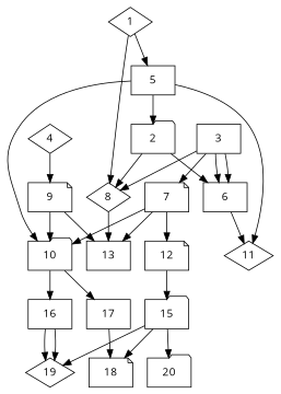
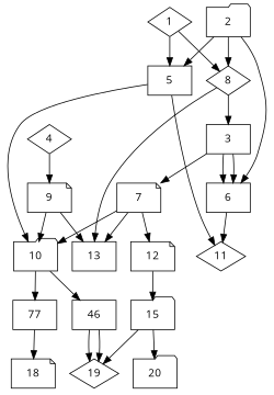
  digraph {
    fontname="Open Sans"
    node [alpha=0.05 fontname="Open Sans" shape=box]
    edge [fontname="Open Sans"]
    1 [expect_size=31259648 shape=diamond]
    5 [alpha=0.07 expect_size=5682176]
    8 [alpha=0.18 expect_size=36262912 shape=diamond]
    10 [alpha=0.06 expect_size=50451456 shape=folder]
    11 [alpha=0.02 expect_size=44941312 shape=diamond]
    13 [alpha=0.15 expect_size=20618240]
-   16 [alpha=0.17 expect_size=35160064]
-   17 [alpha=0.03 expect_size=47563776]
+   16 [alpha=0.17 expect_size=35160064 label=46]
+   17 [alpha=0.03 expect_size=47563776 label=77]
    2 [expect_size=28910592 shape=folder]
    6 [expect_size=5557248]
    3 [alpha=0.17 expect_size=18951168]
    7 [alpha=0.11 expect_size=24390656 shape=note]
    12 [alpha=0.13 expect_size=8431616 shape=note]
    15 [alpha=0.10 expect_size=18295808 shape=folder]
    4 [alpha=0.02 expect_size=22050816 shape=diamond]
    9 [alpha=0.09 expect_size=5519360 shape=note]
    19 [alpha=0.16 expect_size=22415360 shape=diamond]
    18 [alpha=0.12 expect_size=26987520 shape=note]
    20 [alpha=0.15 expect_size=43166720 shape=folder]
    1 -> 5
    1 -> 8
    5 -> 10
    5 -> 11
    8 -> 13
    10 -> 16
    10 -> 17
    16 -> 19
    16 -> 19
    17 -> 18
-   5 -> 2
+   2 -> 5
    2 -> 8
    2 -> 6
    6 -> 11
-   3 -> 8
+   8 -> 3
    3 -> 6
    3 -> 6
    3 -> 7
    7 -> 10
    7 -> 13
    7 -> 12
    12 -> 15
    15 -> 19
-   15 -> 18
    15 -> 20
    4 -> 9
    9 -> 10
    9 -> 13
  }
